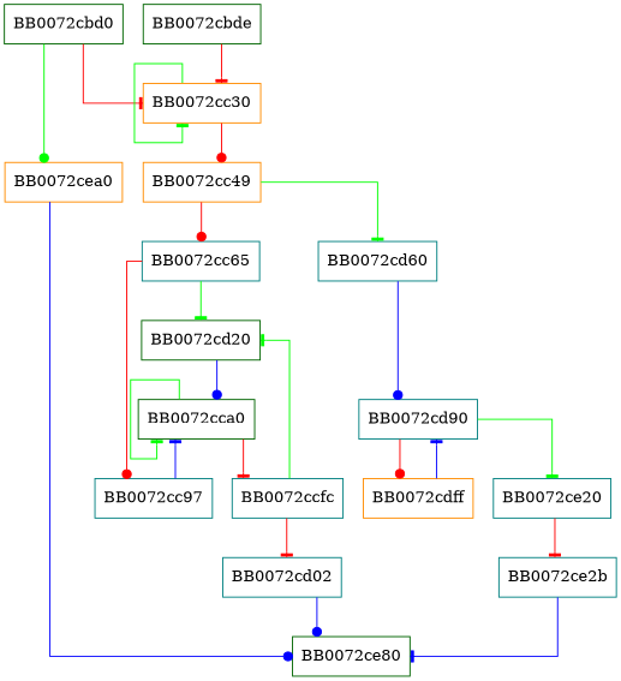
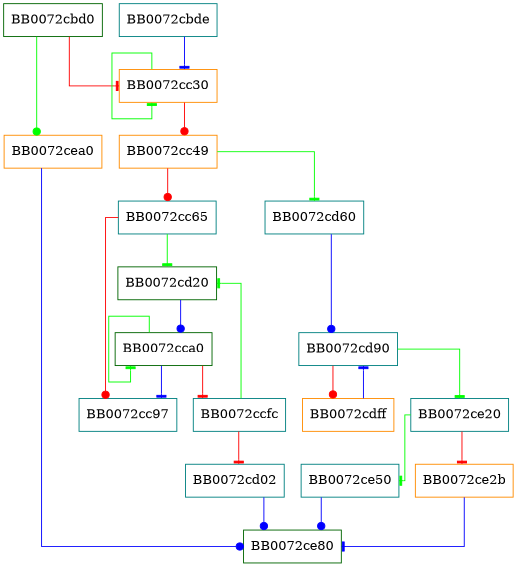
  digraph {
    splines=ortho
    node [color=teal shape=box]
    edge [arrowhead=tee color=blue]
    BB0072cbd0 [color=darkgreen]
    BB0072cea0 [color=darkorange]
    BB0072cc30 [color=darkorange]
    BB0072ce80 [color=darkgreen]
-   BB0072cbde [color=darkgreen]
+   BB0072cbde
    BB0072cc49 [color=darkorange]
    BB0072cd60
    BB0072cc65
    BB0072cd90
    BB0072cd20 [color=darkgreen]
    BB0072cc97
    BB0072ce20
    BB0072cdff [color=darkorange]
    BB0072cca0 [color=darkgreen]
    BB0072ccfc
    BB0072cd02
-   BB0072ce2b
+   BB0072ce50
+   BB0072ce2b [color=darkorange]
    BB0072cbd0 -> BB0072cea0 [arrowhead=dot color=green]
    BB0072cbd0 -> BB0072cc30 [color=red]
    BB0072cea0 -> BB0072ce80 [arrowhead=dot]
    BB0072cc30 -> BB0072cc30 [color=green]
    BB0072cc30 -> BB0072cc49 [arrowhead=dot color=red]
-   BB0072cbde -> BB0072cc30 [color=red]
+   BB0072cbde -> BB0072cc30
    BB0072cc49 -> BB0072cd60 [color=green]
    BB0072cc49 -> BB0072cc65 [arrowhead=dot color=red]
    BB0072cd60 -> BB0072cd90 [arrowhead=dot]
    BB0072cc65 -> BB0072cd20 [color=green]
    BB0072cc65 -> BB0072cc97 [arrowhead=dot color=red]
    BB0072cd90 -> BB0072ce20 [color=green]
    BB0072cd90 -> BB0072cdff [arrowhead=dot color=red]
    BB0072cd20 -> BB0072cca0 [arrowhead=dot]
-   BB0072cc97 -> BB0072cca0
+   BB0072cca0 -> BB0072cc97
+   BB0072ce20 -> BB0072ce50 [color=green]
    BB0072ce20 -> BB0072ce2b [color=red]
    BB0072cdff -> BB0072cd90
    BB0072cca0 -> BB0072cca0 [color=green]
    BB0072cca0 -> BB0072ccfc [color=red]
    BB0072ccfc -> BB0072cd20 [color=green]
    BB0072ccfc -> BB0072cd02 [color=red]
    BB0072cd02 -> BB0072ce80 [arrowhead=dot]
+   BB0072ce50 -> BB0072ce80 [arrowhead=dot]
    BB0072ce2b -> BB0072ce80
  }
